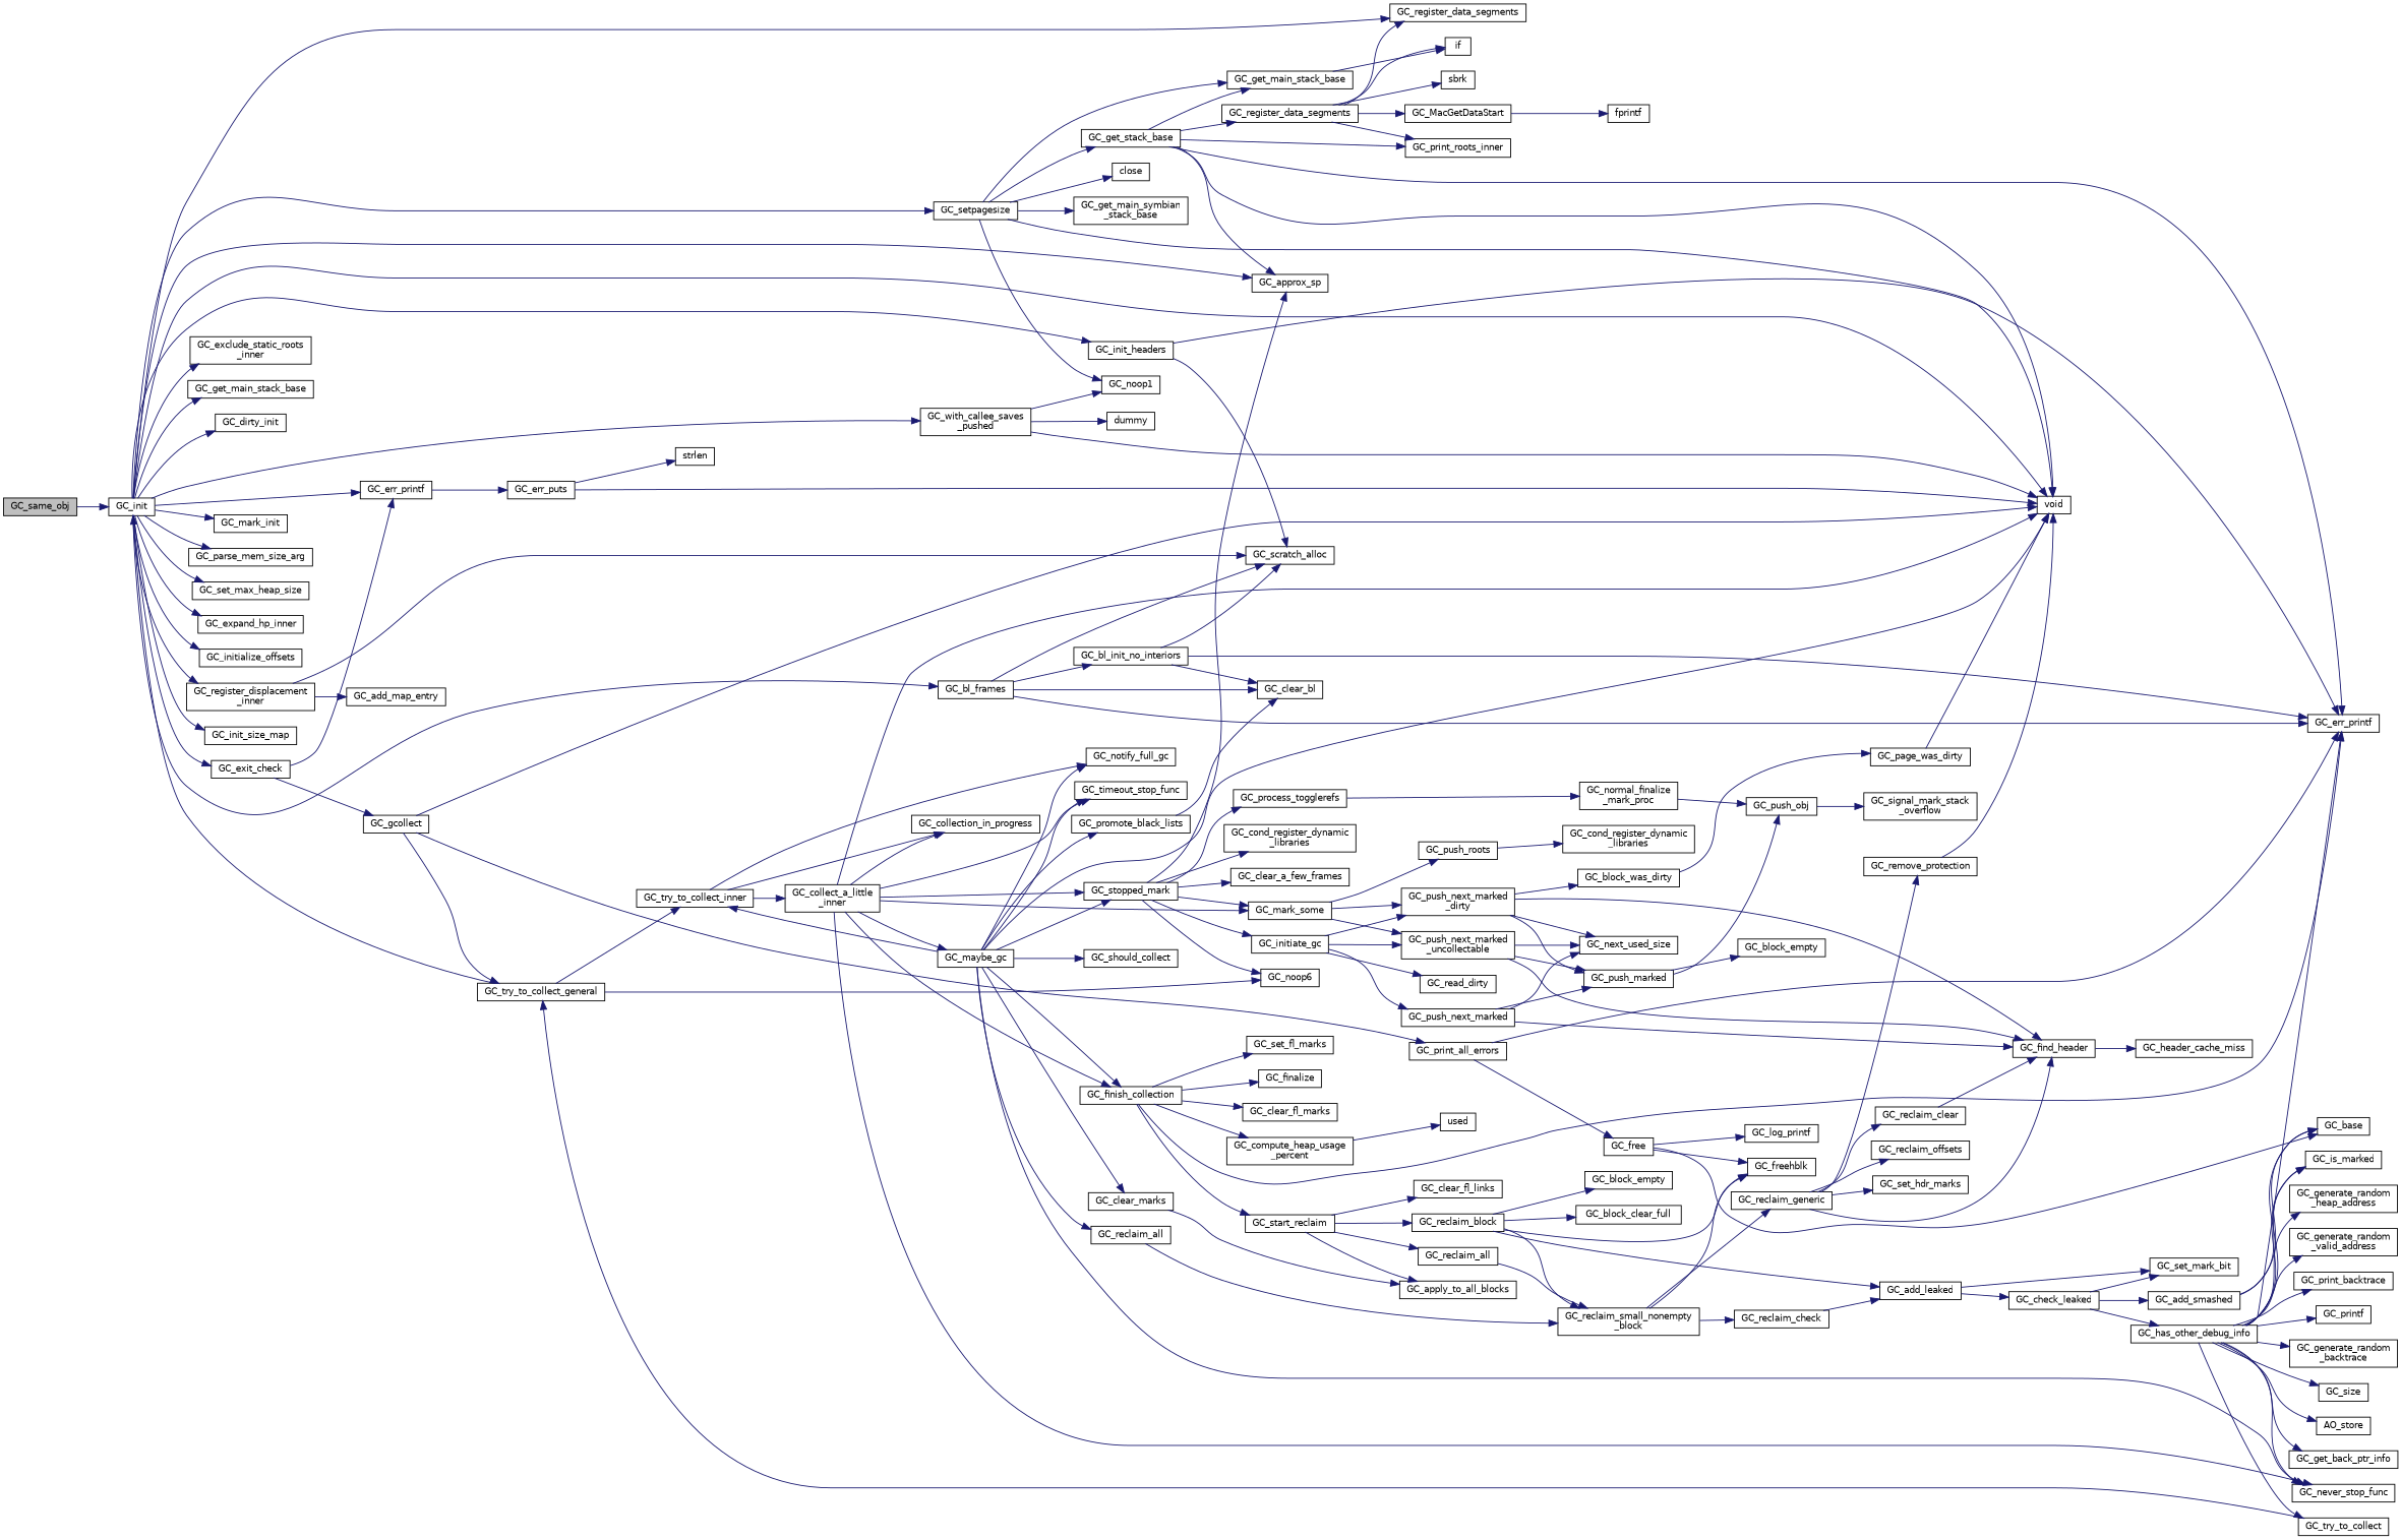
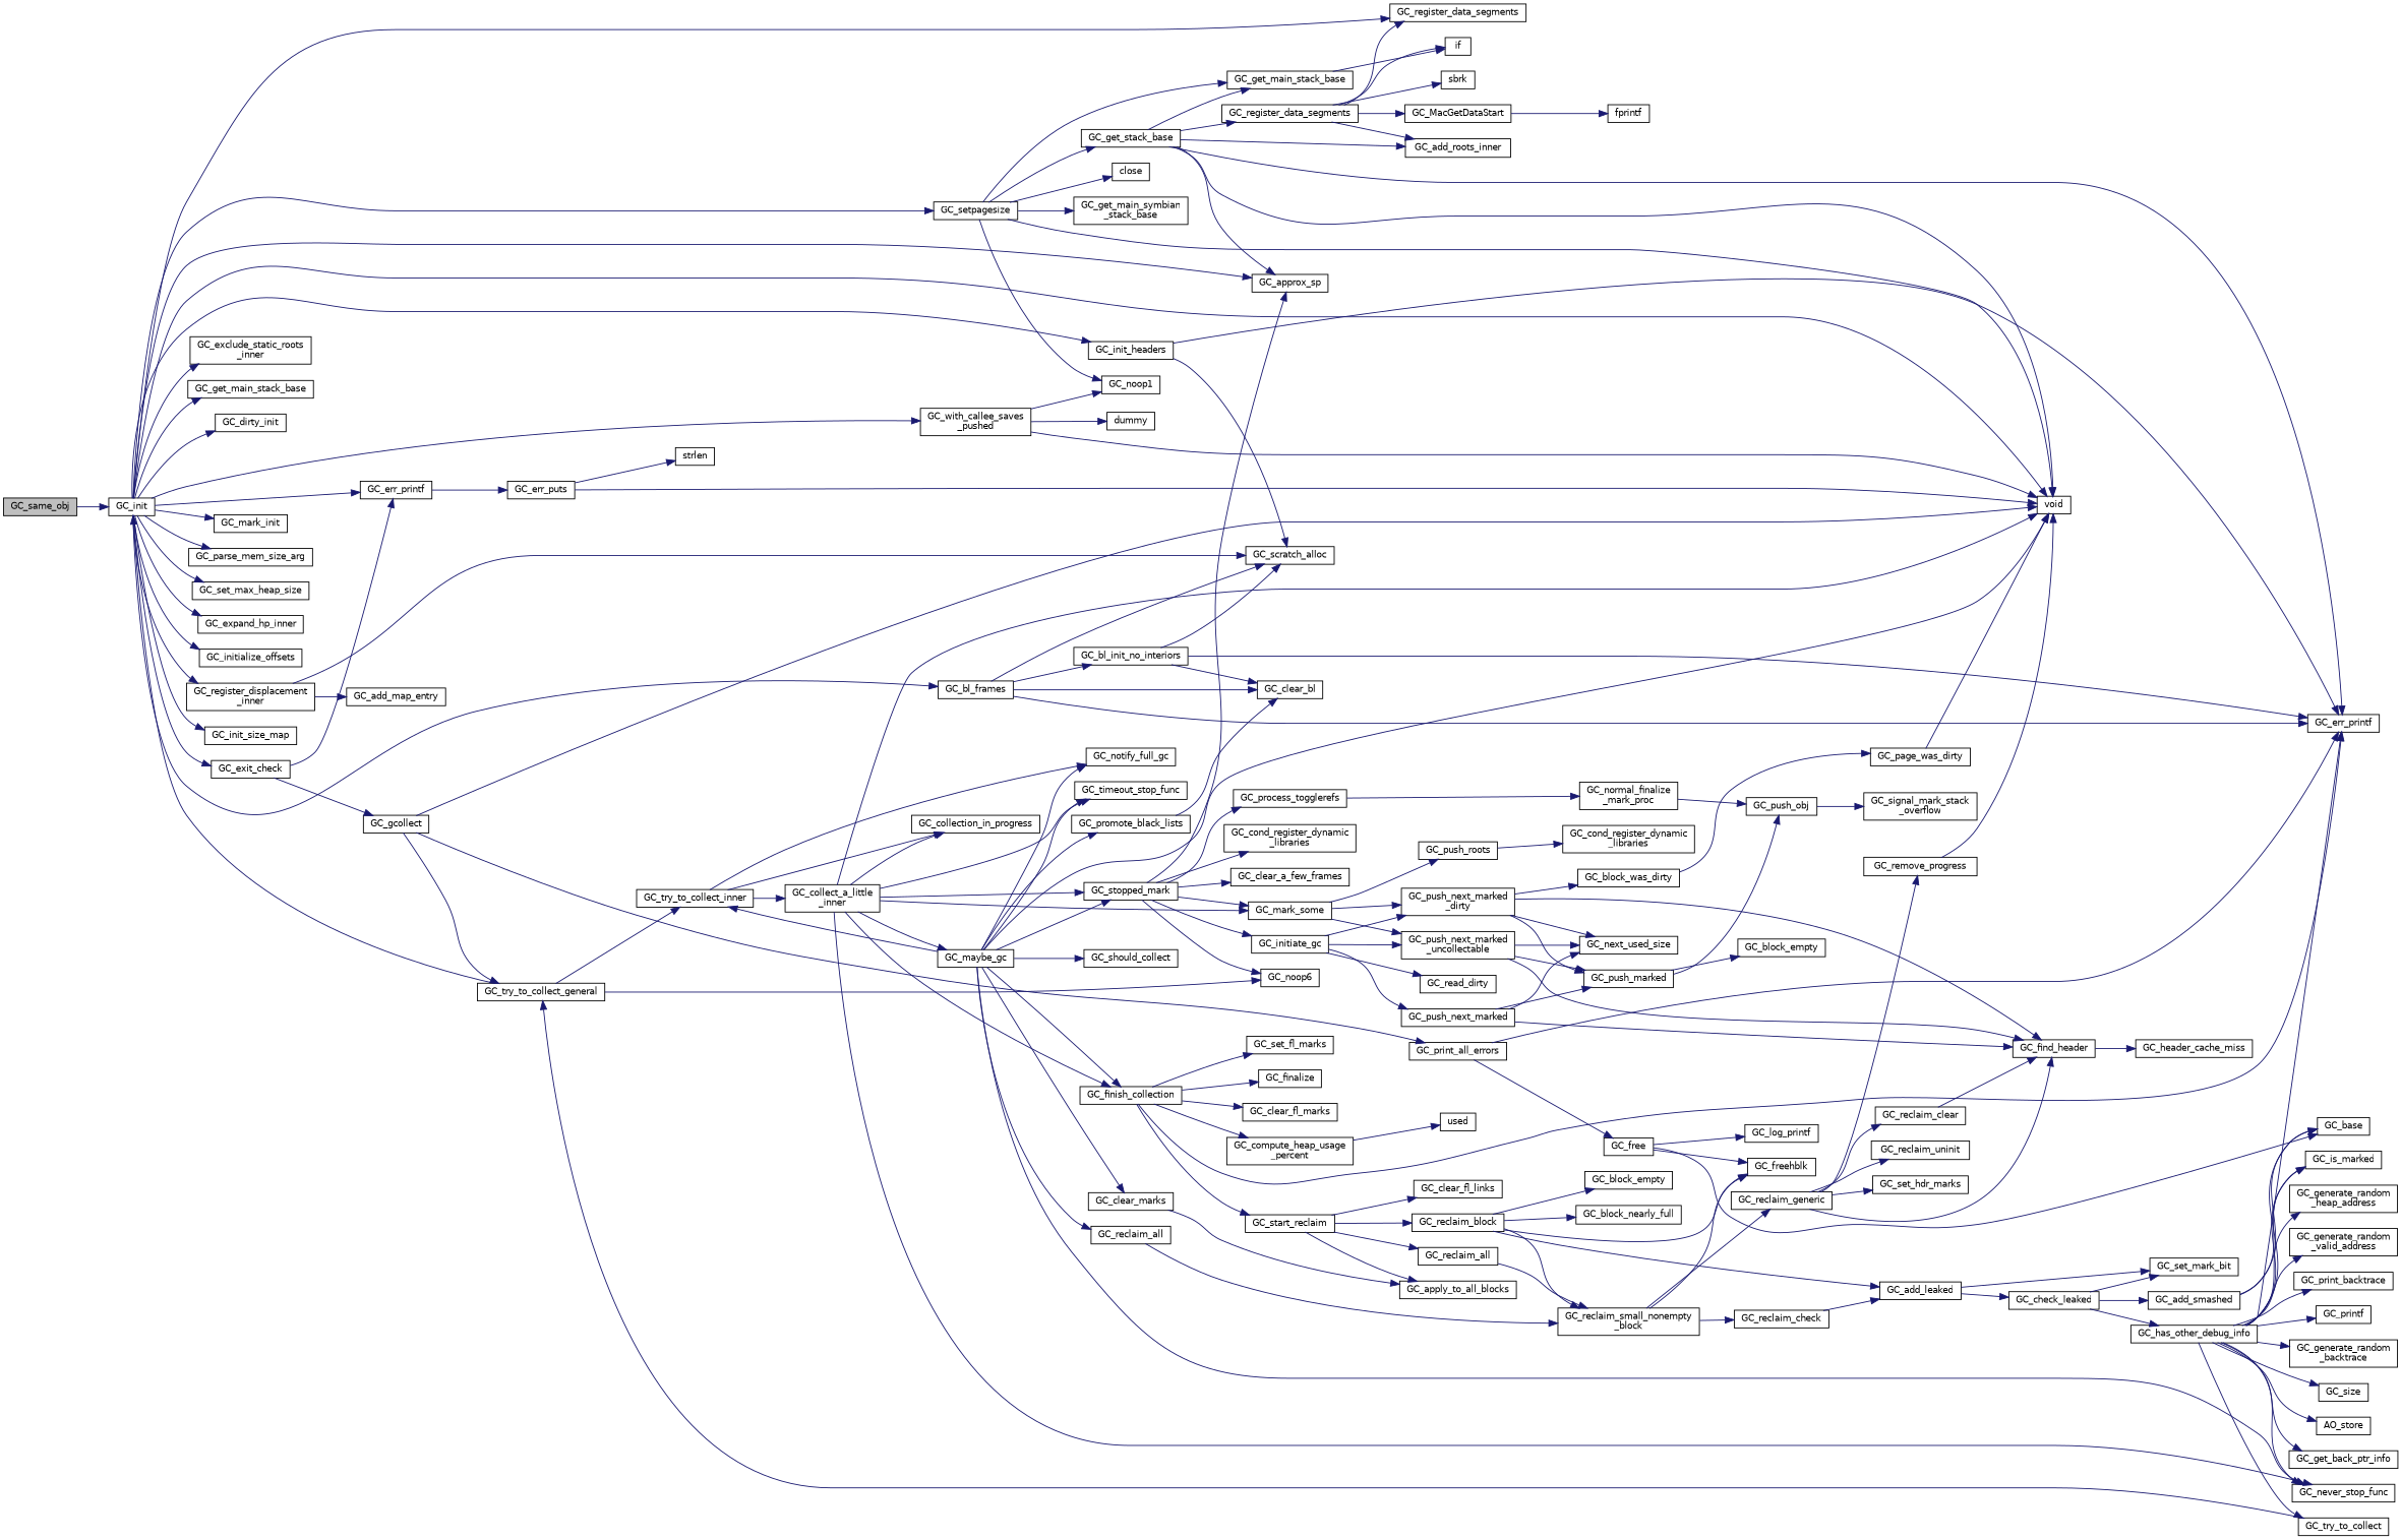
  digraph {
    rankdir=LR
    node [color=black fillcolor=white fontname=Helvetica fontsize=10 shape=record style=filled]
    edge [color=midnightblue fontname=Helvetica fontsize=10 labelfontname=Helvetica labelfontsize=10 style=solid]
    n1 [fillcolor=grey75 fontcolor=black height=0.2 label=GC_same_obj width=0.4]
    n2 [height=0.2 label=GC_init width=0.4]
    n3 [height=0.2 label=void width=0.4]
    n4 [height=0.2 label=GC_setpagesize width=0.4]
    n5 [height=0.2 label=GC_approx_sp width=0.4]
    n6 [height=0.2 label=GC_register_data_segments width=0.4]
    n7 [height=0.2 label=GC_err_printf width=0.4]
    n8 [height=0.2 label="GC_exclude_static_roots\l_inner" width=0.4]
    n9 [height=0.2 label=GC_get_main_stack_base width=0.4]
    n10 [height=0.2 label=GC_dirty_init width=0.4]
    n11 [height=0.2 label=GC_init_headers width=0.4]
    n12 [height=0.2 label=GC_bl_frames width=0.4]
    n13 [height=0.2 label=GC_mark_init width=0.4]
    n14 [height=0.2 label=GC_parse_mem_size_arg width=0.4]
    n15 [height=0.2 label=GC_set_max_heap_size width=0.4]
    n16 [height=0.2 label=GC_expand_hp_inner width=0.4]
    n17 [height=0.2 label=GC_initialize_offsets width=0.4]
    n18 [height=0.2 label="GC_register_displacement\l_inner" width=0.4]
    n19 [height=0.2 label=GC_init_size_map width=0.4]
    n20 [height=0.2 label="GC_with_callee_saves\l_pushed" width=0.4]
    n21 [height=0.2 label=GC_exit_check width=0.4]
    n22 [height=0.2 label=GC_get_stack_base width=0.4]
    n23 [height=0.2 label=GC_get_main_stack_base width=0.4]
    n24 [height=0.2 label=GC_noop1 width=0.4]
    n25 [height=0.2 label=close width=0.4]
    n26 [height=0.2 label="GC_get_main_symbian\l_stack_base" width=0.4]
    n27 [height=0.2 label=GC_err_puts width=0.4]
    n28 [height=0.2 label=GC_err_printf width=0.4]
    n29 [height=0.2 label=GC_scratch_alloc width=0.4]
    n30 [height=0.2 label=GC_bl_init_no_interiors width=0.4]
    n31 [height=0.2 label=GC_clear_bl width=0.4]
    n32 [height=0.2 label=GC_add_map_entry width=0.4]
    n33 [height=0.2 label=dummy width=0.4]
    n34 [height=0.2 label=GC_gcollect width=0.4]
    n35 [height=0.2 label=GC_register_data_segments width=0.4]
-   n36 [height=0.2 label=GC_print_roots_inner width=0.4]
+   n36 [height=0.2 label=GC_add_roots_inner width=0.4]
    n37 [height=0.2 label=if width=0.4]
    n38 [height=0.2 label=sbrk width=0.4]
    n39 [height=0.2 label=GC_MacGetDataStart width=0.4]
    n40 [height=0.2 label=fprintf width=0.4]
    n41 [height=0.2 label=strlen width=0.4]
    n42 [height=0.2 label=GC_try_to_collect_general width=0.4]
    n43 [height=0.2 label=GC_print_all_errors width=0.4]
    n44 [height=0.2 label=GC_noop6 width=0.4]
    n45 [height=0.2 label=GC_try_to_collect_inner width=0.4]
    n46 [height=0.2 label=GC_free width=0.4]
    n47 [height=0.2 label=GC_collection_in_progress width=0.4]
    n48 [height=0.2 label="GC_collect_a_little\l_inner" width=0.4]
    n49 [height=0.2 label=GC_notify_full_gc width=0.4]
    n50 [height=0.2 label=GC_mark_some width=0.4]
    n51 [height=0.2 label=GC_stopped_mark width=0.4]
    n52 [height=0.2 label=GC_timeout_stop_func width=0.4]
    n53 [height=0.2 label=GC_never_stop_func width=0.4]
    n54 [height=0.2 label=GC_finish_collection width=0.4]
    n55 [height=0.2 label=GC_maybe_gc width=0.4]
    n56 [height=0.2 label="GC_push_next_marked\l_dirty" width=0.4]
    n57 [height=0.2 label=GC_push_roots width=0.4]
    n58 [height=0.2 label="GC_push_next_marked\l_uncollectable" width=0.4]
    n59 [height=0.2 label="GC_cond_register_dynamic\l_libraries" width=0.4]
    n60 [height=0.2 label=GC_process_togglerefs width=0.4]
    n61 [height=0.2 label=GC_clear_a_few_frames width=0.4]
    n62 [height=0.2 label=GC_initiate_gc width=0.4]
    n63 [height=0.2 label=GC_set_fl_marks width=0.4]
    n64 [height=0.2 label=GC_start_reclaim width=0.4]
    n65 [height=0.2 label=GC_finalize width=0.4]
    n66 [height=0.2 label=GC_clear_fl_marks width=0.4]
    n67 [height=0.2 label="GC_compute_heap_usage\l_percent" width=0.4]
    n68 [height=0.2 label=GC_should_collect width=0.4]
    n69 [height=0.2 label=GC_promote_black_lists width=0.4]
    n70 [height=0.2 label=GC_reclaim_all width=0.4]
    n71 [height=0.2 label=GC_clear_marks width=0.4]
    n72 [height=0.2 label=GC_next_used_size width=0.4]
    n73 [height=0.2 label=GC_find_header width=0.4]
    n74 [height=0.2 label=GC_block_was_dirty width=0.4]
    n75 [height=0.2 label=GC_push_marked width=0.4]
    n76 [height=0.2 label="GC_cond_register_dynamic\l_libraries" width=0.4]
    n77 [height=0.2 label=GC_header_cache_miss width=0.4]
    n78 [height=0.2 label=GC_page_was_dirty width=0.4]
    n79 [height=0.2 label=GC_block_empty width=0.4]
    n80 [height=0.2 label=GC_push_obj width=0.4]
    n81 [height=0.2 label="GC_signal_mark_stack\l_overflow" width=0.4]
    n82 [height=0.2 label="GC_normal_finalize\l_mark_proc" width=0.4]
    n83 [height=0.2 label=GC_read_dirty width=0.4]
    n84 [height=0.2 label=GC_push_next_marked width=0.4]
    n85 [height=0.2 label=GC_clear_fl_links width=0.4]
    n86 [height=0.2 label=GC_apply_to_all_blocks width=0.4]
    n87 [height=0.2 label=GC_reclaim_block width=0.4]
    n88 [height=0.2 label=GC_reclaim_all width=0.4]
    n89 [height=0.2 label=used width=0.4]
    n90 [height=0.2 label=GC_add_leaked width=0.4]
    n91 [height=0.2 label=GC_freehblk width=0.4]
    n92 [height=0.2 label=GC_block_empty width=0.4]
    n93 [height=0.2 label="GC_reclaim_small_nonempty\l_block" width=0.4]
-   n94 [height=0.2 label=GC_block_clear_full width=0.4]
+   n94 [height=0.2 label=GC_block_nearly_full width=0.4]
    n95 [height=0.2 label=GC_check_leaked width=0.4]
    n96 [height=0.2 label=GC_set_mark_bit width=0.4]
    n97 [height=0.2 label=GC_reclaim_check width=0.4]
    n98 [height=0.2 label=GC_reclaim_generic width=0.4]
    n99 [height=0.2 label=GC_has_other_debug_info width=0.4]
    n100 [height=0.2 label=GC_add_smashed width=0.4]
    n101 [height=0.2 label=GC_size width=0.4]
    n102 [height=0.2 label=AO_store width=0.4]
    n103 [height=0.2 label=GC_get_back_ptr_info width=0.4]
    n104 [height=0.2 label=GC_base width=0.4]
    n105 [height=0.2 label="GC_generate_random\l_heap_address" width=0.4]
    n106 [height=0.2 label="GC_generate_random\l_valid_address" width=0.4]
    n107 [height=0.2 label=GC_is_marked width=0.4]
    n108 [height=0.2 label=GC_print_backtrace width=0.4]
    n109 [height=0.2 label=GC_printf width=0.4]
    n110 [height=0.2 label="GC_generate_random\l_backtrace" width=0.4]
    n111 [height=0.2 label=GC_try_to_collect width=0.4]
-   n112 [height=0.2 label=GC_remove_protection width=0.4]
+   n112 [height=0.2 label=GC_remove_progress width=0.4]
    n113 [height=0.2 label=GC_reclaim_clear width=0.4]
-   n114 [height=0.2 label=GC_reclaim_offsets width=0.4]
+   n114 [height=0.2 label=GC_reclaim_uninit width=0.4]
    n115 [height=0.2 label=GC_set_hdr_marks width=0.4]
    n116 [height=0.2 label=GC_log_printf width=0.4]
    n1 -> n2
    n2 -> n3
    n2 -> n4
    n2 -> n5
    n2 -> n6
    n2 -> n7
    n2 -> n8
    n2 -> n9
    n2 -> n10
    n2 -> n11
    n2 -> n12
    n2 -> n13
    n2 -> n14
    n2 -> n15
    n2 -> n16
    n2 -> n17
    n2 -> n18
    n2 -> n19
    n2 -> n20
    n2 -> n21
    n4 -> n3
    n4 -> n22
    n4 -> n23
    n4 -> n24
    n4 -> n25
    n4 -> n26
    n7 -> n27
    n11 -> n28
    n11 -> n29
    n12 -> n28
    n12 -> n29
    n12 -> n30
    n12 -> n31
    n18 -> n29
    n18 -> n32
    n20 -> n3
    n20 -> n24
    n20 -> n33
    n21 -> n7
    n21 -> n34
    n22 -> n3
    n22 -> n5
    n22 -> n23
    n22 -> n28
    n22 -> n35
    n22 -> n36
    n23 -> n37
    n27 -> n3
    n27 -> n41
    n30 -> n28
    n30 -> n29
    n30 -> n31
    n34 -> n3
    n34 -> n42
    n34 -> n43
    n35 -> n6
    n35 -> n36
    n35 -> n37
    n35 -> n38
    n35 -> n39
    n39 -> n40
    n42 -> n2
    n42 -> n44
    n42 -> n45
    n43 -> n28
    n43 -> n46
    n45 -> n47
    n45 -> n48
    n45 -> n49
    n46 -> n91
    n46 -> n104
    n46 -> n116
    n48 -> n3
    n48 -> n47
    n48 -> n50
    n48 -> n51
    n48 -> n52
    n48 -> n53
    n48 -> n54
    n48 -> n55
    n50 -> n56
    n50 -> n57
    n50 -> n58
    n51 -> n5
    n51 -> n44
    n51 -> n50
    n51 -> n59
    n51 -> n60
    n51 -> n61
    n51 -> n62
    n54 -> n28
    n54 -> n63
    n54 -> n64
    n54 -> n65
    n54 -> n66
    n54 -> n67
    n55 -> n3
    n55 -> n45
    n55 -> n49
    n55 -> n51
    n55 -> n52
    n55 -> n53
    n55 -> n54
    n55 -> n68
    n55 -> n69
    n55 -> n70
    n55 -> n71
    n56 -> n72
    n56 -> n73
    n56 -> n74
    n56 -> n75
    n57 -> n76
    n58 -> n72
    n58 -> n73
    n58 -> n75
    n60 -> n82
    n62 -> n56
    n62 -> n58
    n62 -> n83
    n62 -> n84
    n64 -> n85
    n64 -> n86
    n64 -> n87
    n64 -> n88
    n67 -> n89
    n69 -> n31
    n70 -> n93
    n71 -> n86
    n73 -> n77
    n74 -> n78
    n75 -> n79
    n75 -> n80
    n78 -> n3
    n80 -> n81
    n82 -> n80
    n84 -> n72
    n84 -> n73
    n84 -> n75
    n87 -> n90
    n87 -> n91
    n87 -> n92
    n87 -> n93
    n87 -> n94
    n88 -> n93
    n90 -> n95
    n90 -> n96
    n93 -> n91
    n93 -> n97
    n93 -> n98
    n95 -> n96
    n95 -> n99
    n95 -> n100
    n97 -> n90
    n98 -> n73
    n98 -> n112
    n98 -> n113
    n98 -> n114
    n98 -> n115
    n99 -> n28
    n99 -> n53
    n99 -> n101
    n99 -> n102
    n99 -> n103
    n99 -> n104
    n99 -> n105
    n99 -> n106
    n99 -> n107
    n99 -> n108
    n99 -> n109
    n99 -> n110
    n99 -> n111
    n100 -> n104
    n100 -> n107
    n111 -> n42
    n112 -> n3
    n113 -> n73
  }
